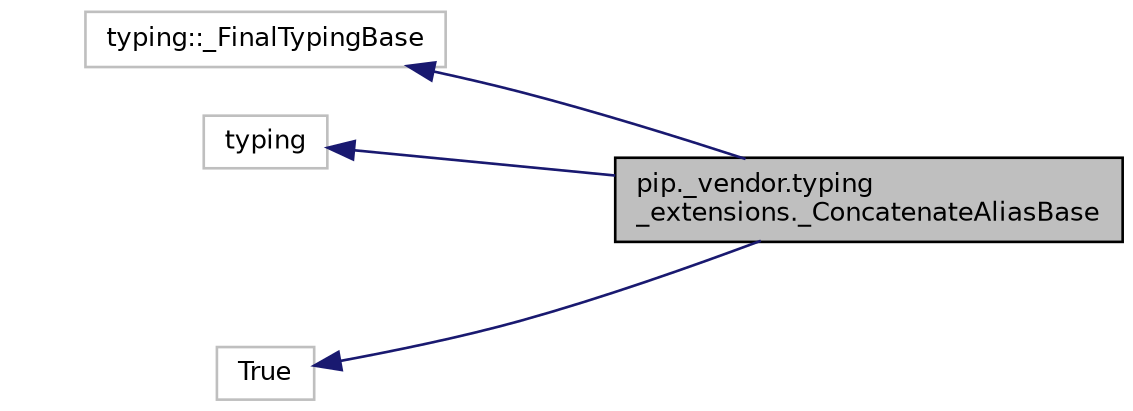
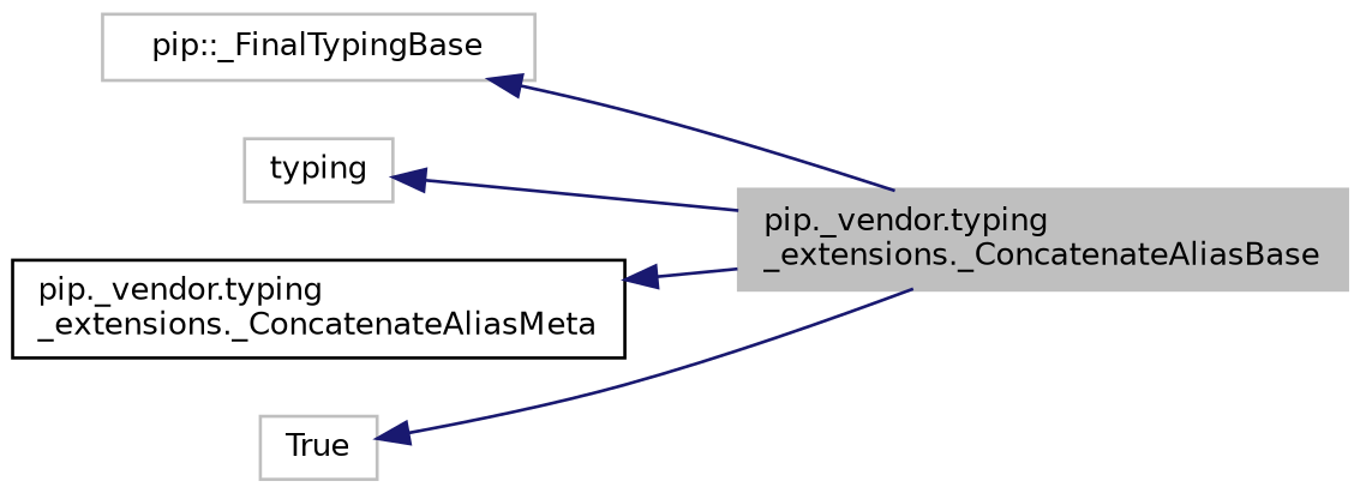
  digraph {
    rankdir=LR
    node [color=grey75 fillcolor=white fontname=Helvetica fontsize=10 shape=record style=filled]
    edge [color=midnightblue dir=back fontname=Helvetica fontsize=10 labelfontname=Helvetica labelfontsize=10 style=solid]
-   n1 [color=black fillcolor=grey75 fontcolor=black height=0.2 label="pip._vendor.typing\l_extensions._ConcatenateAliasBase" width=0.4]
-   n2 [height=0.2 label="typing::_FinalTypingBase" width=0.4]
+   n1 [fillcolor=grey75 fontcolor=black height=0.2 label="pip._vendor.typing\l_extensions._ConcatenateAliasBase" width=0.4]
+   n2 [height=0.2 label="pip::_FinalTypingBase" width=0.4]
    n3 [height=0.2 label=typing width=0.4]
+   n4 [color=black height=0.2 label="pip._vendor.typing\l_extensions._ConcatenateAliasMeta" width=0.4]
    n5 [height=0.2 label=True width=0.4]
    n2 -> n1
    n3 -> n1
+   n4 -> n1
    n5 -> n1
  }
